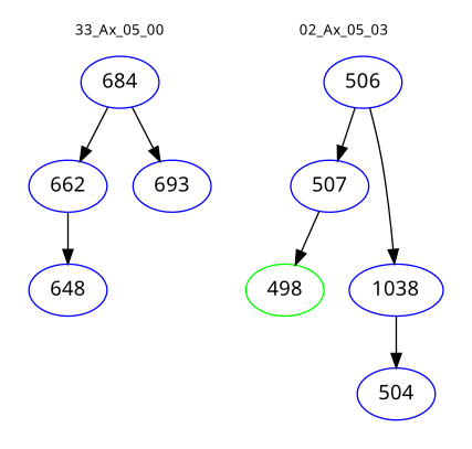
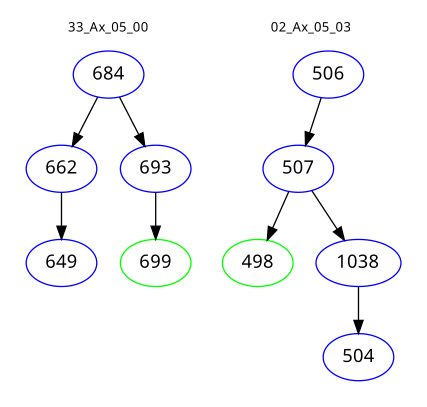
  digraph {
    fontname="Noto Sans"
    node [color=blue fontname="Noto Sans"]
    edge [color=black fontname="Noto Sans"]
    n1 [label=684]
    n2 [label=662]
    n3 [label=693]
-   n4 [label=648]
+   n4 [label=649]
+   n5 [color=green label=699]
    n6 [label=506]
    n7 [label=507]
    n8 [label=1038]
    n9 [color=green label=498]
    n10 [label=504]
    subgraph cluster_1 {
      color=white
      fontsize=10
      label="33_Ax_05_00"
      n1
      n2
      n3
      n4
+     n5
    }
    subgraph cluster_2 {
      color=white
      fontsize=10
      label="02_Ax_05_03"
      n6
      n7
      n8
      n9
      n10
    }
    n1 -> n2
    n1 -> n3
    n2 -> n4
+   n3 -> n5
    n6 -> n7
-   n6 -> n8
+   n7 -> n8
    n7 -> n9
    n8 -> n10
  }
